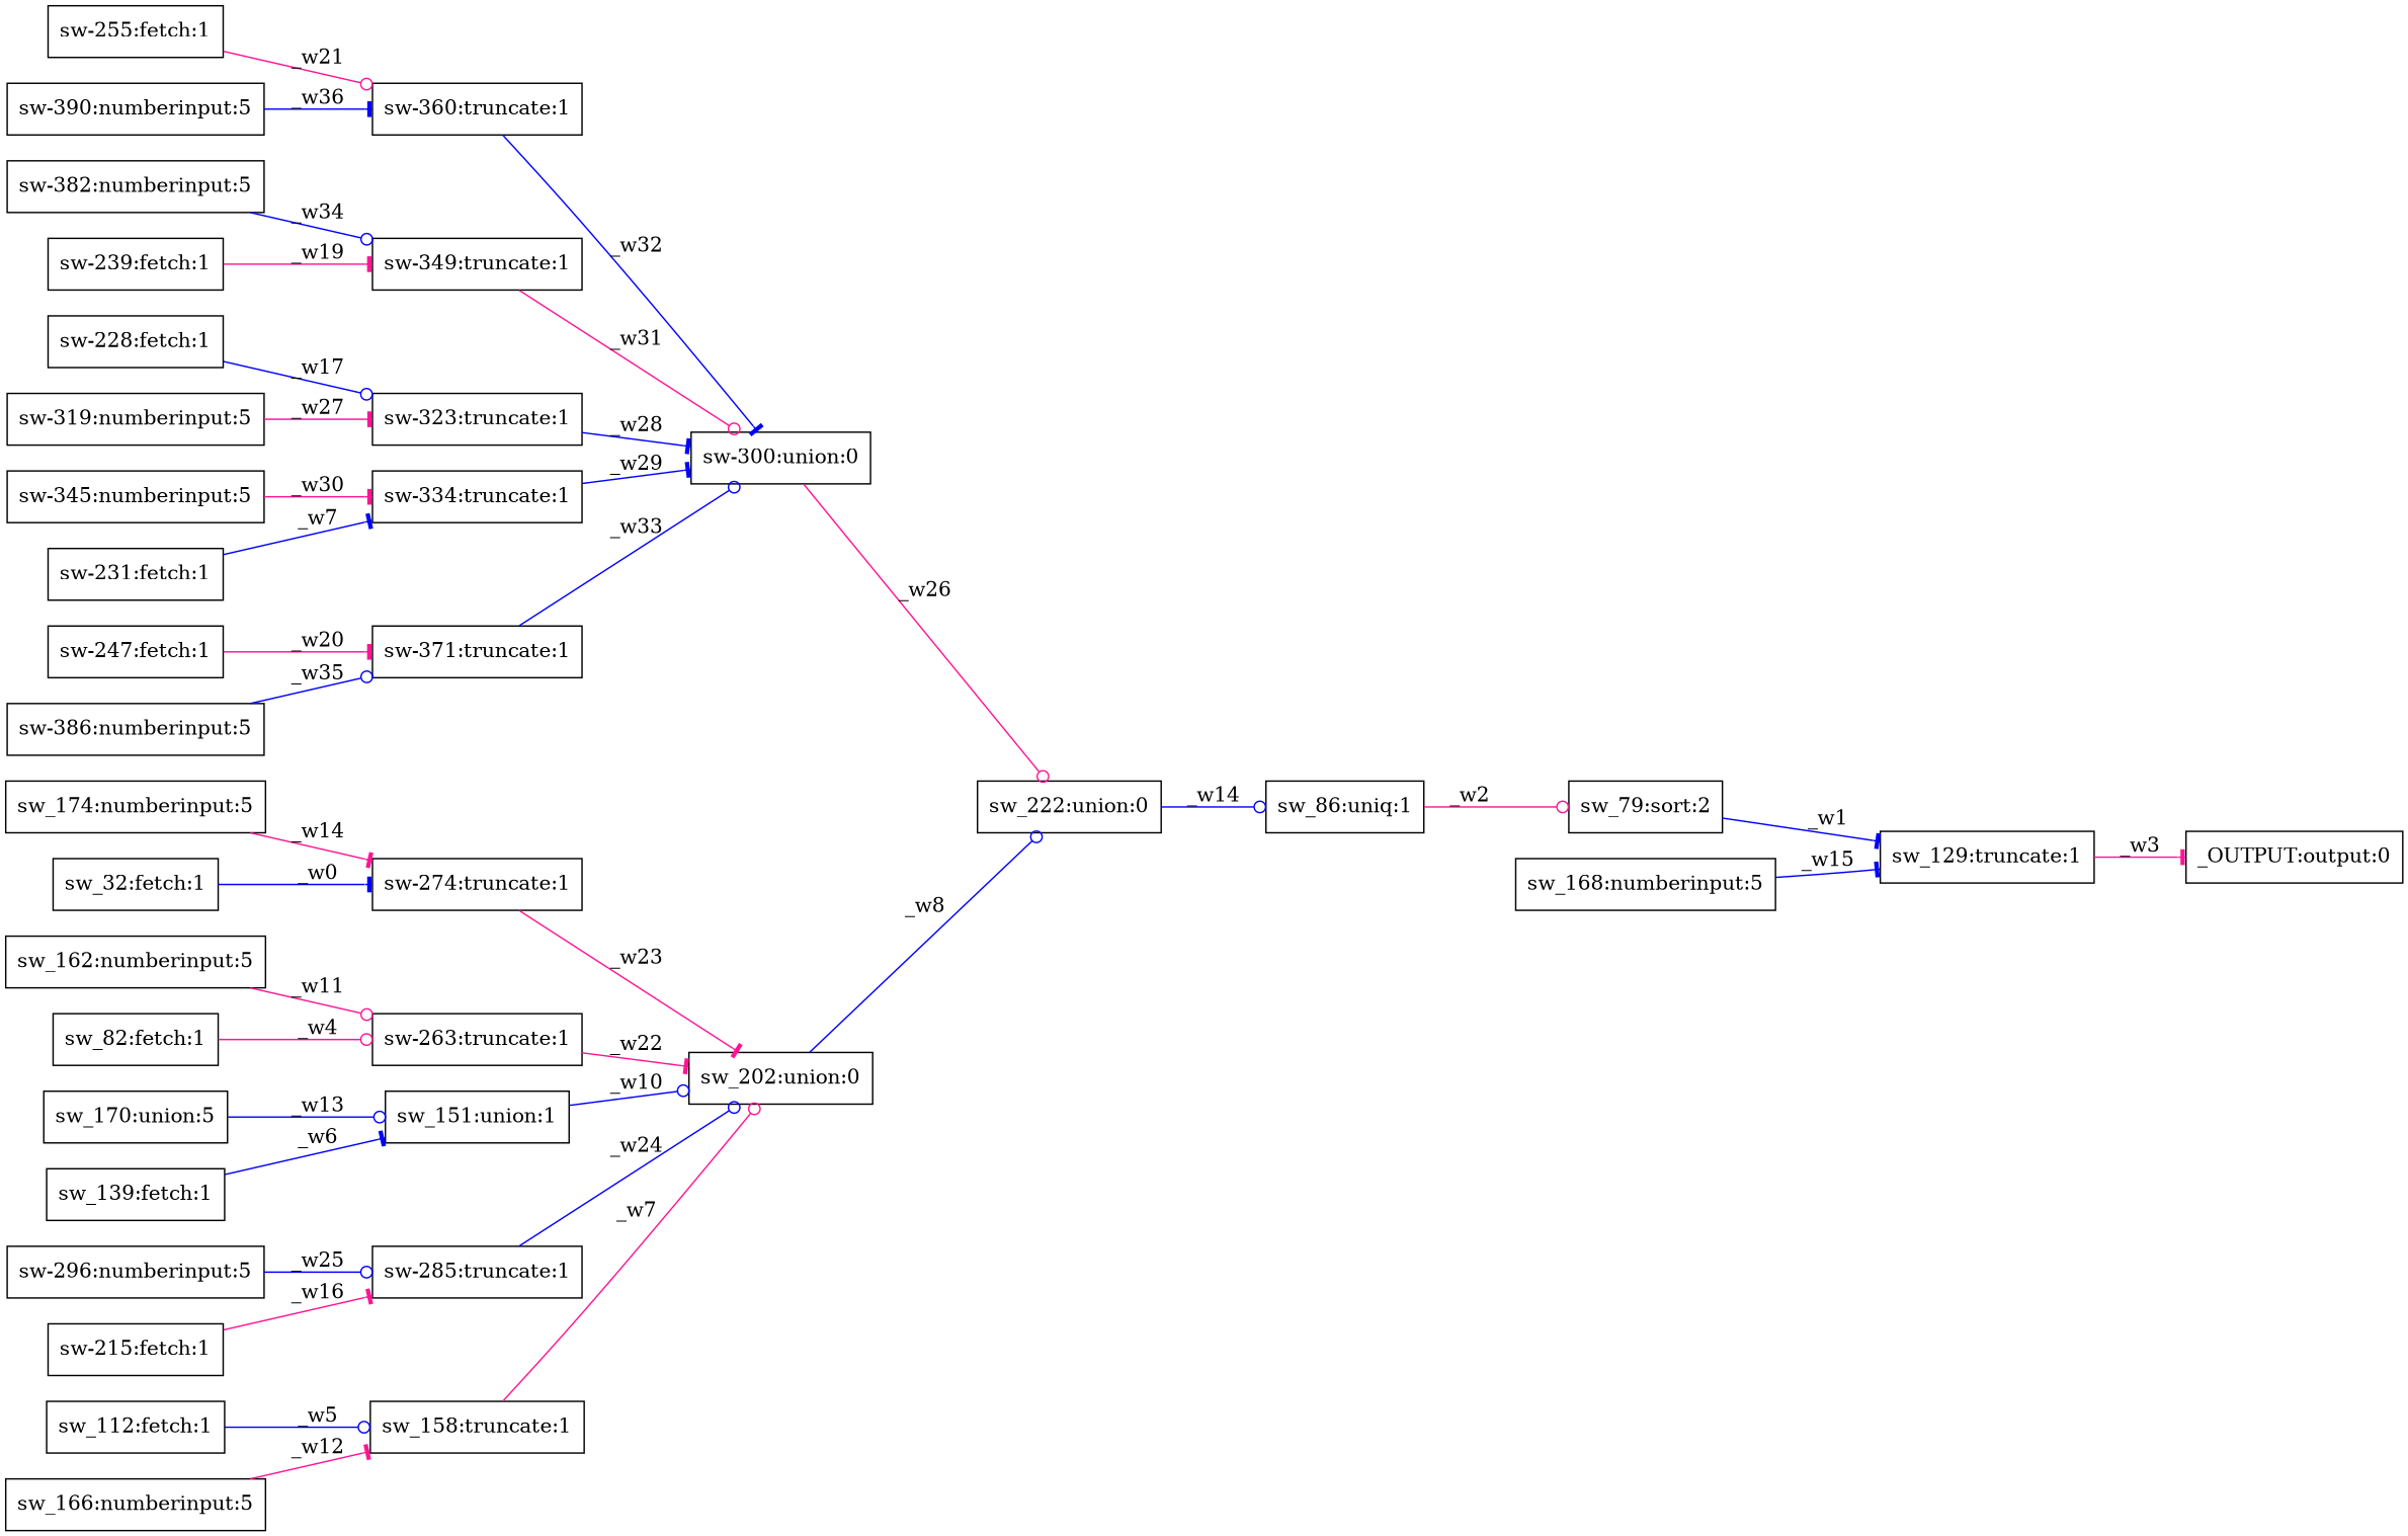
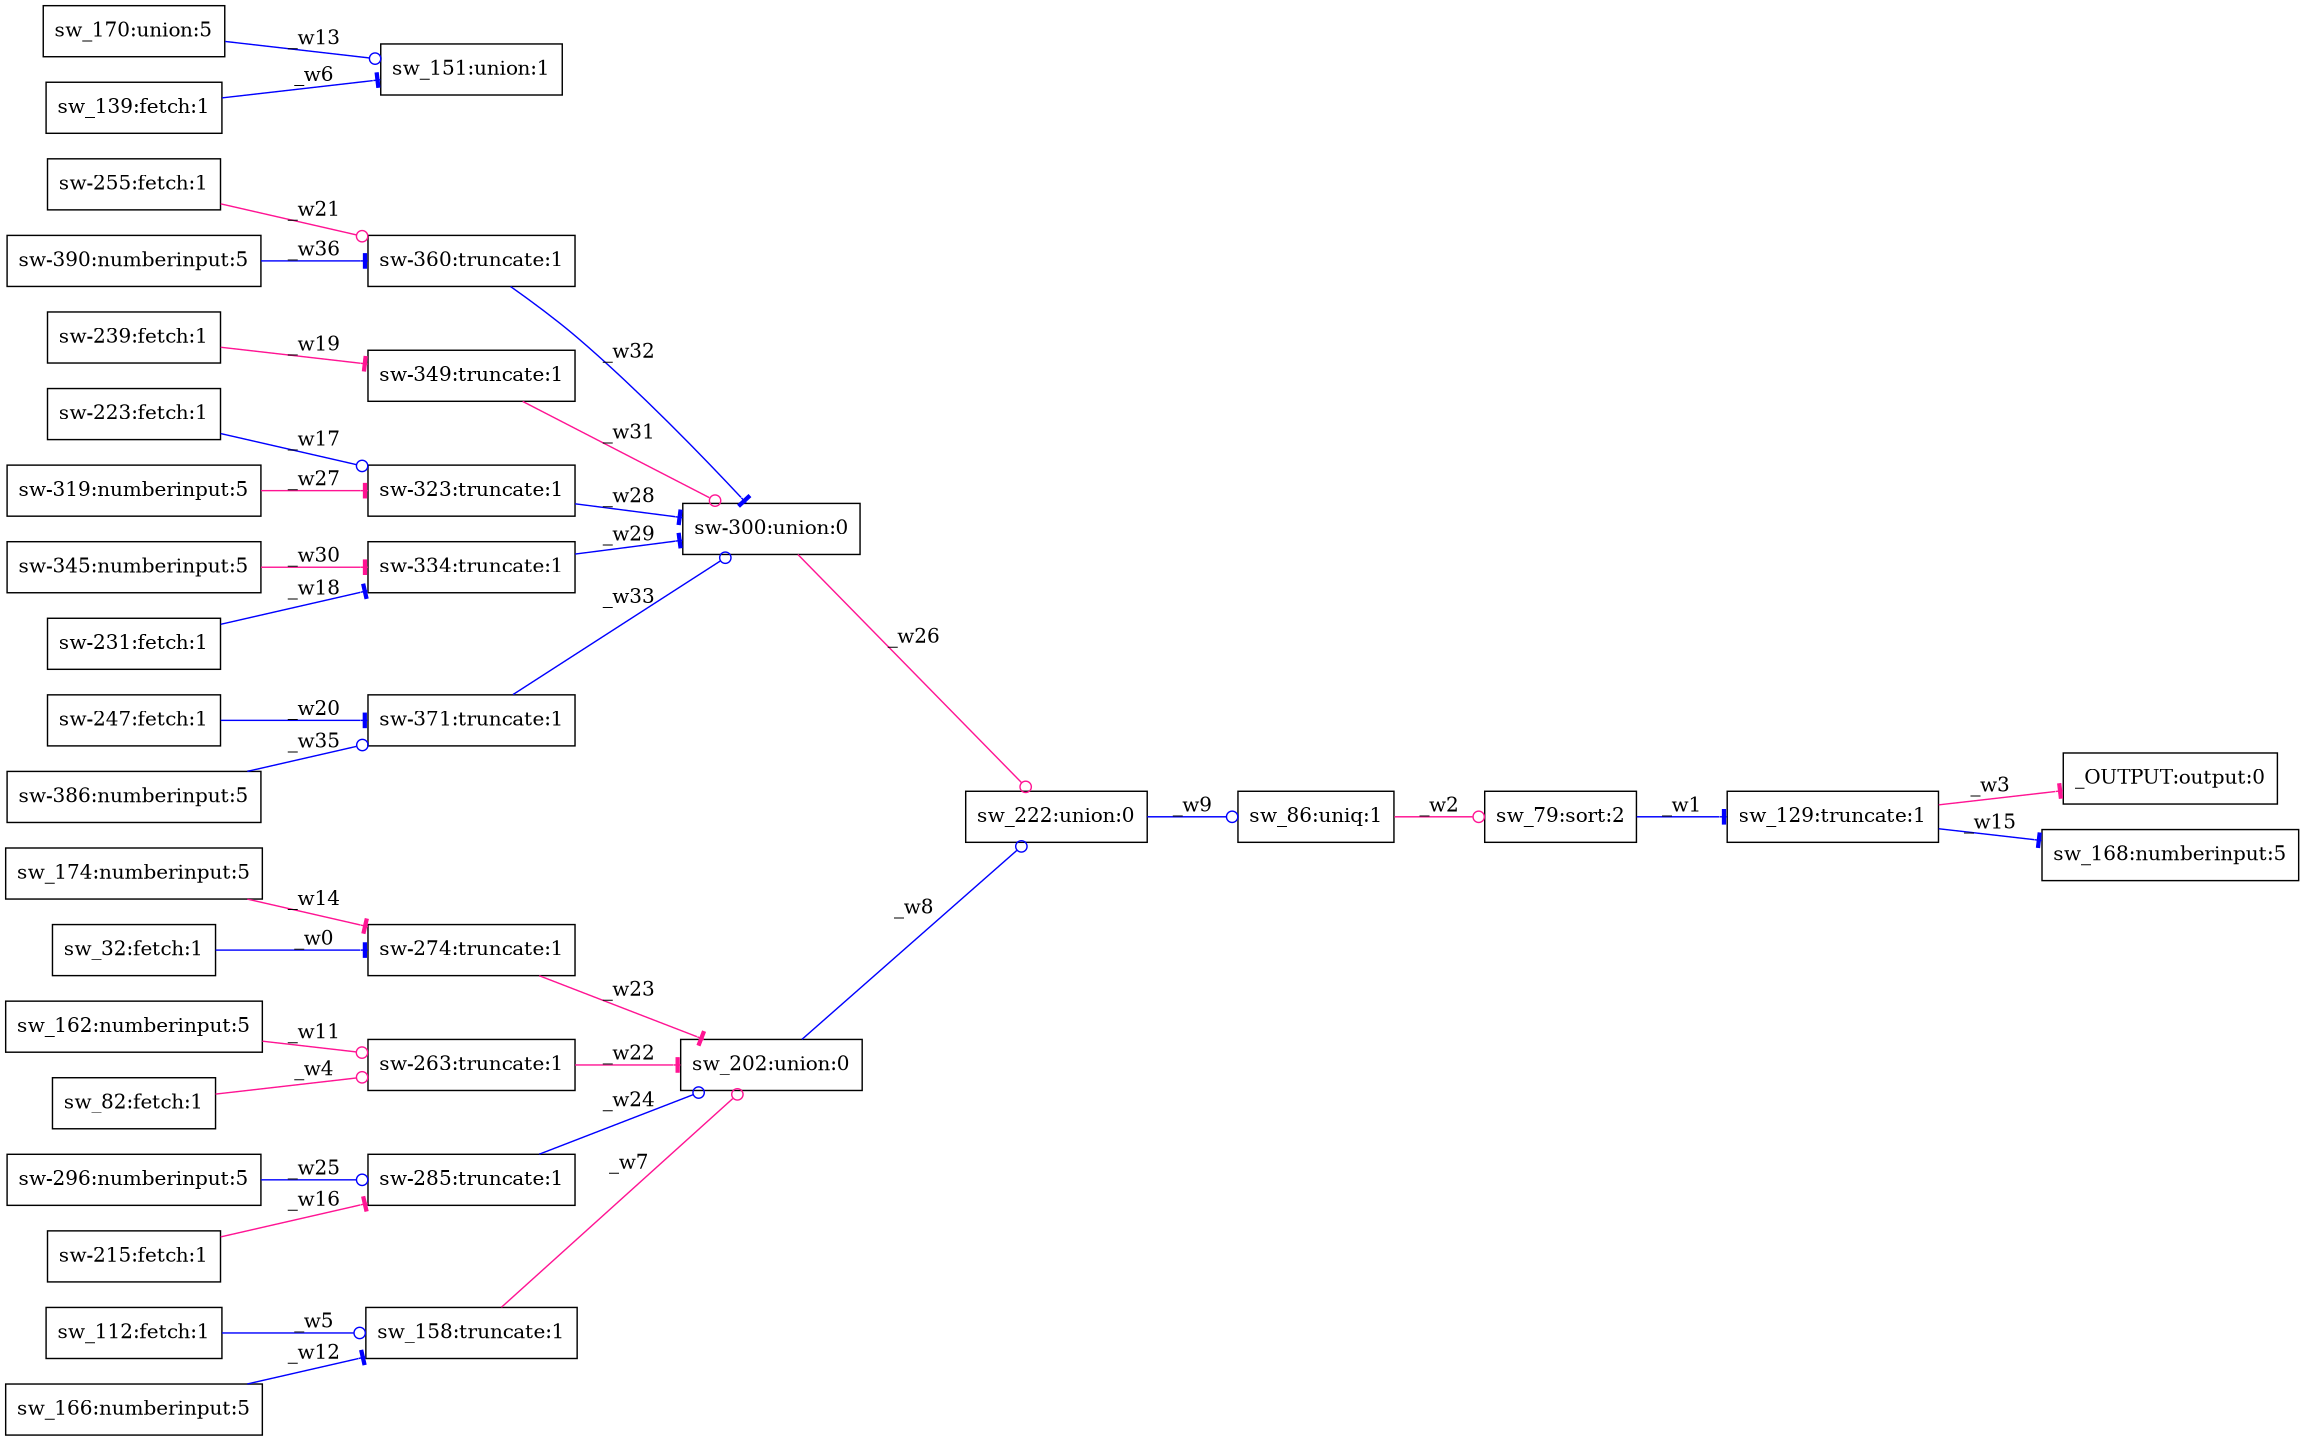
  digraph {
    rankdir=LR
    node [shape=box]
    edge [arrowhead=tee color=blue]
    n1 [label="sw_129:truncate:1"]
    n2 [label="_OUTPUT:output:0"]
    n3 [label="sw-255:fetch:1"]
    n4 [label="sw-360:truncate:1"]
    n5 [label="sw-300:union:0"]
    n6 [label="sw-274:truncate:1"]
    n7 [label="sw_202:union:0"]
    n8 [label="sw_222:union:0"]
    n9 [label="sw_162:numberinput:5"]
    n10 [label="sw-263:truncate:1"]
    n11 [label="sw_151:union:1"]
    n12 [label="sw_86:uniq:1"]
    n13 [label="sw_79:sort:2"]
-   n14 [label="sw-382:numberinput:5"]
    n15 [label="sw-349:truncate:1"]
-   n16 [label="sw-228:fetch:1"]
+   n16 [label="sw-223:fetch:1"]
    n17 [label="sw-323:truncate:1"]
    n18 [label="sw_170:union:5"]
    n19 [label="sw-345:numberinput:5"]
    n20 [label="sw-334:truncate:1"]
    n21 [label="sw_168:numberinput:5"]
    n22 [label="sw_174:numberinput:5"]
    n23 [label="sw-296:numberinput:5"]
    n24 [label="sw-285:truncate:1"]
    n25 [label="sw-247:fetch:1"]
    n26 [label="sw-371:truncate:1"]
    n27 [label="sw_158:truncate:1"]
    n28 [label="sw_139:fetch:1"]
    n29 [label="sw-215:fetch:1"]
    n30 [label="sw-386:numberinput:5"]
    n31 [label="sw-239:fetch:1"]
    n32 [label="sw_32:fetch:1"]
    n33 [label="sw-390:numberinput:5"]
    n34 [label="sw-231:fetch:1"]
    n35 [label="sw-319:numberinput:5"]
    n36 [label="sw_112:fetch:1"]
    n37 [label="sw_82:fetch:1"]
    n38 [label="sw_166:numberinput:5"]
    n1 -> n2 [color=deeppink label=_w3]
    n3 -> n4 [arrowhead=odot color=deeppink label=_w21]
    n4 -> n5 [label=_w32]
    n5 -> n8 [arrowhead=odot color=deeppink label=_w26]
    n6 -> n7 [color=deeppink label=_w23]
    n7 -> n8 [arrowhead=odot label=_w8]
-   n8 -> n12 [arrowhead=odot label=_w14]
+   n8 -> n12 [arrowhead=odot label=_w9]
    n9 -> n10 [arrowhead=odot color=deeppink label=_w11]
    n10 -> n7 [color=deeppink label=_w22]
-   n11 -> n7 [arrowhead=odot label=_w10]
    n12 -> n13 [arrowhead=odot color=deeppink label=_w2]
    n13 -> n1 [label=_w1]
-   n14 -> n15 [arrowhead=odot label=_w34]
    n15 -> n5 [arrowhead=odot color=deeppink label=_w31]
    n16 -> n17 [arrowhead=odot label=_w17]
    n17 -> n5 [label=_w28]
    n18 -> n11 [arrowhead=odot label=_w13]
    n19 -> n20 [color=deeppink label=_w30]
    n20 -> n5 [label=_w29]
-   n21 -> n1 [label=_w15]
+   n1 -> n21 [label=_w15]
    n22 -> n6 [color=deeppink label=_w14]
    n23 -> n24 [arrowhead=odot label=_w25]
    n24 -> n7 [arrowhead=odot label=_w24]
-   n25 -> n26 [color=deeppink label=_w20]
+   n25 -> n26 [label=_w20]
    n26 -> n5 [arrowhead=odot label=_w33]
    n27 -> n7 [arrowhead=odot color=deeppink label=_w7]
    n28 -> n11 [label=_w6]
    n29 -> n24 [color=deeppink label=_w16]
    n30 -> n26 [arrowhead=odot label=_w35]
    n31 -> n15 [color=deeppink label=_w19]
    n32 -> n6 [label=_w0]
    n33 -> n4 [label=_w36]
-   n34 -> n20 [label=_w7]
+   n34 -> n20 [label=_w18]
    n35 -> n17 [color=deeppink label=_w27]
    n36 -> n27 [arrowhead=odot label=_w5]
    n37 -> n10 [arrowhead=odot color=deeppink label=_w4]
-   n38 -> n27 [color=deeppink label=_w12]
+   n38 -> n27 [label=_w12]
  }
